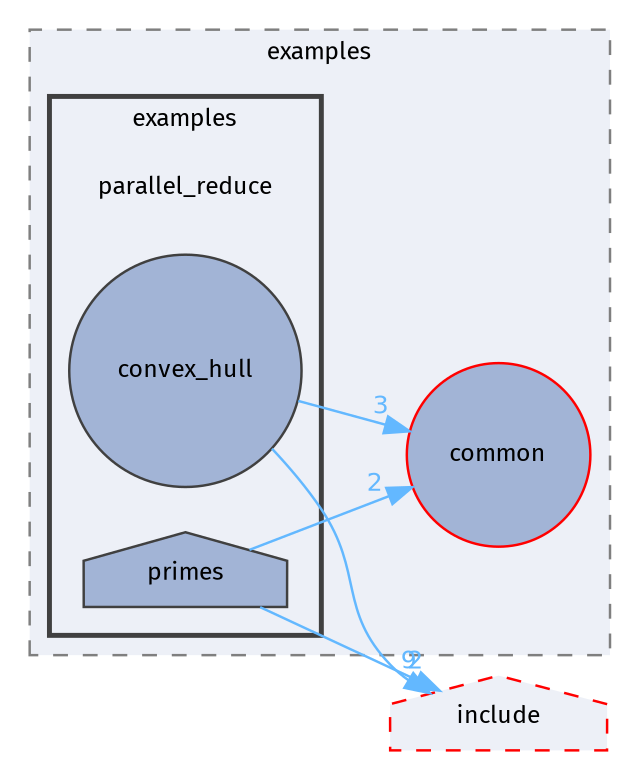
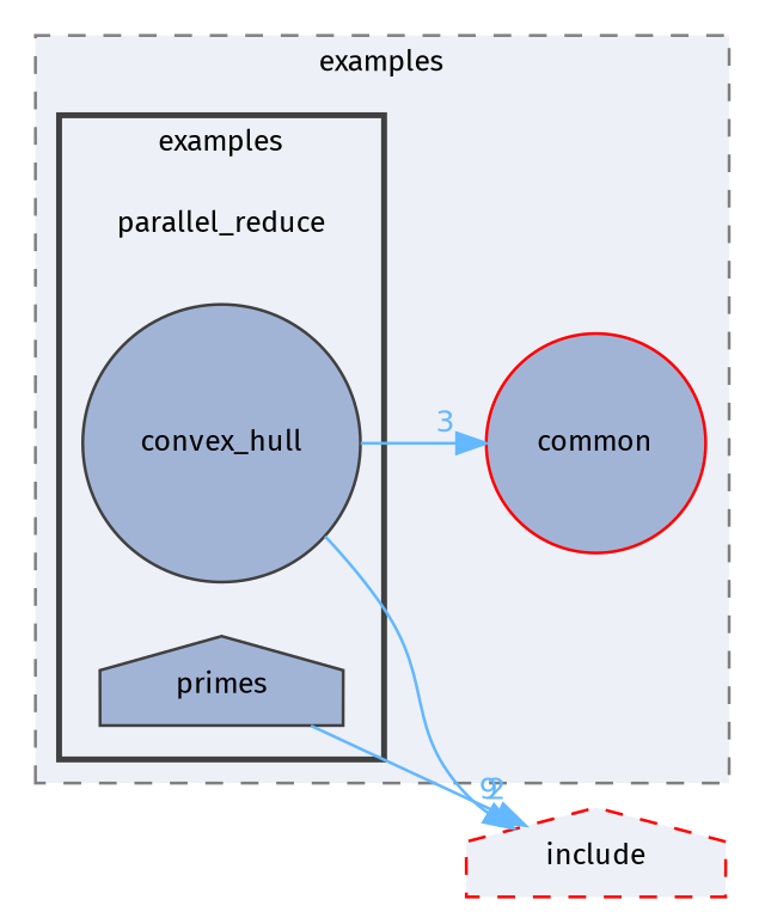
  digraph {
    compound=true
    rankdir=LR
    fontname="Fira Sans"
    node [fontname="Fira Sans" fontsize=10 shape=circle color=grey25 fillcolor="#a2b4d6" style=filled]
    edge [color=steelblue1 fontcolor=steelblue1 fontname="Fira Sans" fontsize=10 headlabel=2 labeldistance=1.5 labelfontname=Helvetica labelfontsize=10]
    n1 [height=0.2 label=parallel_reduce shape=plaintext width=0.4 color="" fillcolor="" style=""]
    n2 [height=0.2 label=convex_hull width=0.4]
    n3 [height=0.2 label=primes shape=house width=0.4]
    n4 [color=red height=0.2 label=common width=0.4]
    n5 [color=red fillcolor="#edf0f7" height=0.2 label=include shape=house style="filled,dashed" width=0.4]
    subgraph cluster_1 {
      bgcolor="#edf0f7"
      fontsize=10
      label=examples
      pencolor=grey50
      style="filled,dashed"
      n4
      subgraph cluster_2 {
        bgcolor="#edf0f7"
        fontsize=10
        pencolor=grey25
        style="filled,bold"
        n1
        n2
        n3
      }
    }
    n2 -> n4 [headlabel=3]
    n2 -> n5 [headlabel=9]
-   n3 -> n4
    n3 -> n5
  }
